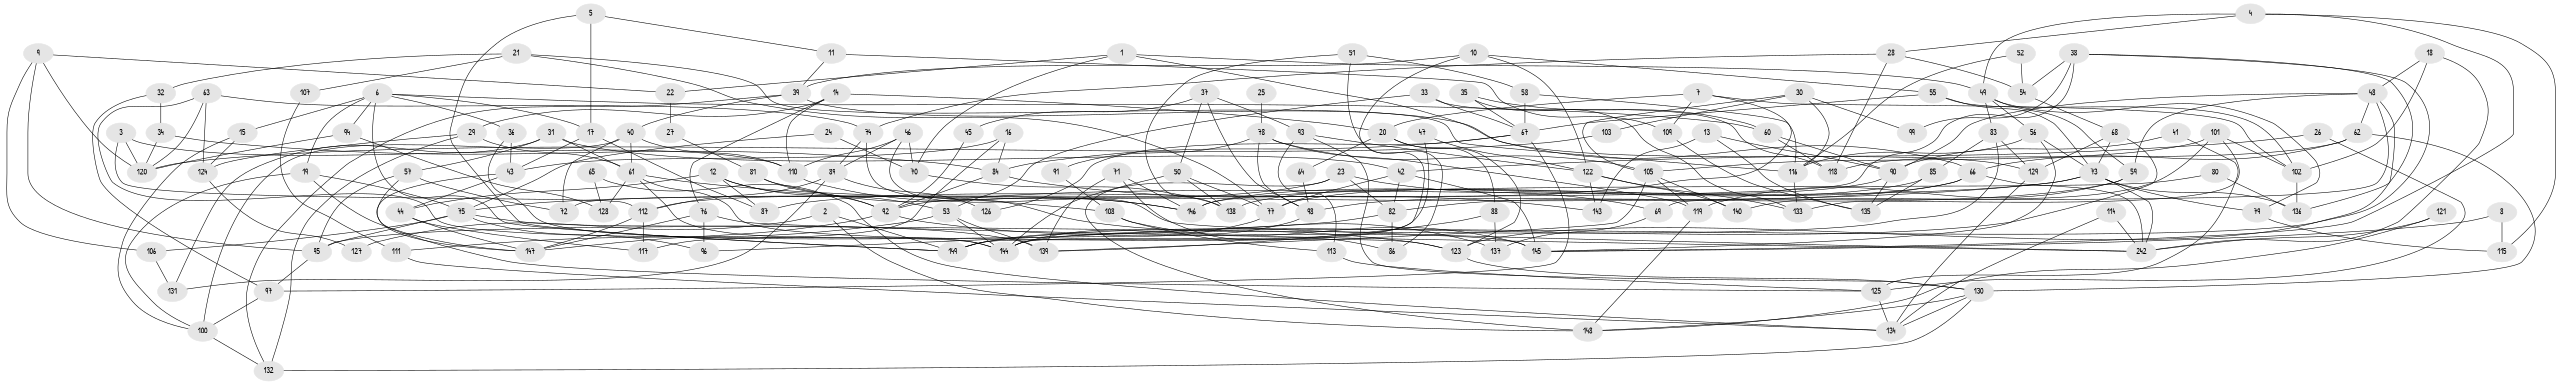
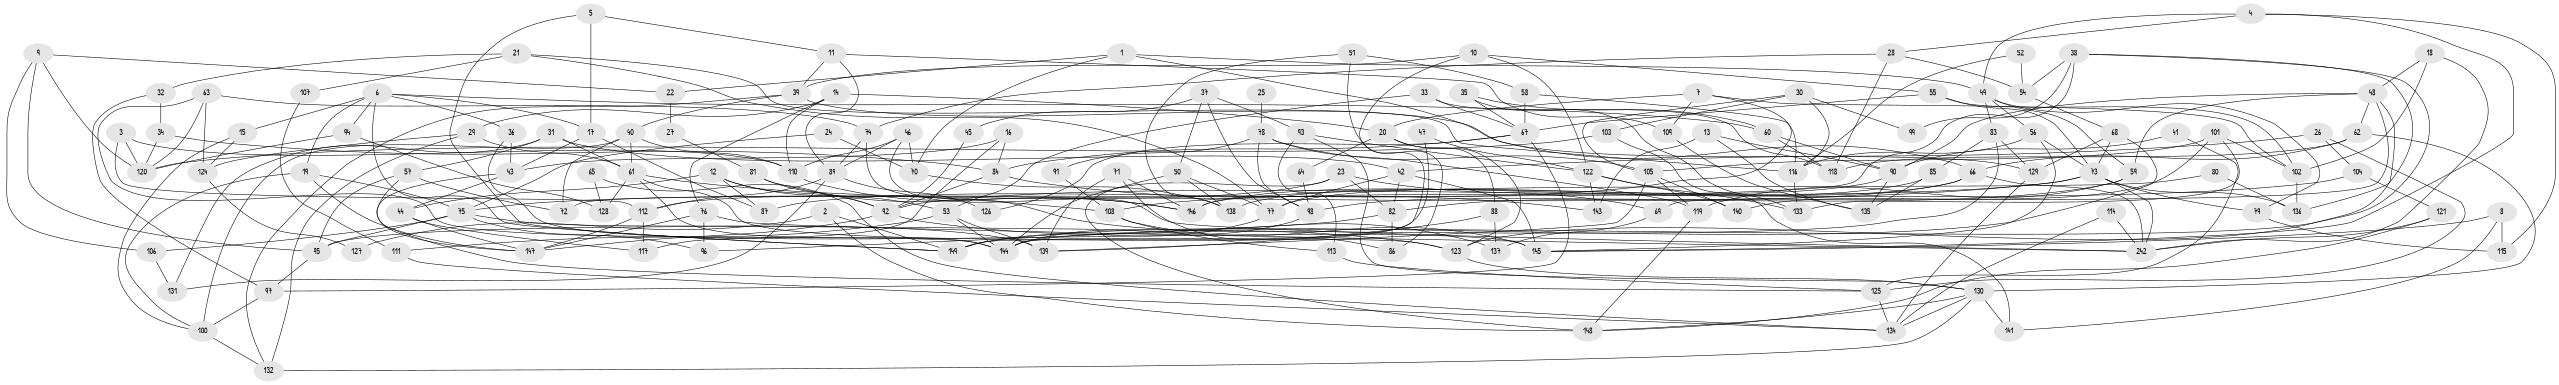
  graph {
    fontname="Patrick Hand"
    node [color=gray90 fontname="Patrick Hand" style=filled]
    edge [fontname="Patrick Hand"]
    1
    22
    49
    66
    70
    27
    59
    56
    79
    83
    n11 [label=242]
    77
    98
    138
    2
    127
    148
    149
    3
    110
    112
    120
    146
    117
    147
    4
    28
    115
    145
    54
    74
    118
    5
    11
    17
    109
    39
    89
    87
    43
    6
    15
    19
    36
    60
    94
    100
    124
    75
    90
    128
    7
    20
    102
    64
    88
    123
    136
    135
    8
+   141
    9
    95
    106
    97
    131
    10
    55
    122
    144
    132
    40
    129
    67
    73
    143
    133
    140
    126
    12
    44
    53
    92
    111
    139
    13
    14
    29
    76
    61
    96
    16
    84
    125
    18
    48
    69
    62
    137
    130
    21
    32
    107
    116
    34
    81
    23
    82
    86
    24
    25
    78
    119
    105
    91
    26
    42
+   104
    108
    121
    134
    68
    30
    99
    103
    31
    57
    72
    33
    35
    37
    45
    50
    93
    113
    38
    41
    46
    47
    85
    51
    58
    52
    63
    65
    71
    80
    101
    114
    1 -- 22
    1 -- 49
    1 -- 66
    1 -- 70
    22 -- 27
    49 -- 59
    49 -- 56
    49 -- 79
    49 -- 83
    66 -- n11
    66 -- 77
    66 -- 98
    70 -- 138
    27 -- 81
    59 -- 82
    59 -- 119
    56 -- 145
    56 -- 73
    56 -- 116
    79 -- 115
    83 -- 95
    83 -- 129
    83 -- 85
    77 -- 149
    98 -- 144
    2 -- 127
    2 -- 148
    2 -- 149
    3 -- 110
    3 -- 112
    3 -- 120
    110 -- 146
    112 -- 117
    112 -- 147
    4 -- 49
    4 -- 28
    4 -- 115
    4 -- 145
    28 -- 54
    28 -- 74
    28 -- 118
    54 -- 68
    74 -- 89
    74 -- 137
    5 -- 149
    5 -- 11
    5 -- 17
    11 -- 109
    11 -- 39
+   11 -- 89
    17 -- 87
    17 -- 43
    109 -- 135
    39 -- 132
    39 -- 40
    39 -- 129
    89 -- 112
    89 -- 131
    89 -- 126
    43 -- 44
    43 -- 125
    6 -- 149
    6 -- 17
    6 -- 15
    6 -- 19
    6 -- 36
    6 -- 60
    6 -- 94
    15 -- 100
    15 -- 124
    19 -- 147
    19 -- 100
    19 -- 75
    36 -- 145
    36 -- 43
    60 -- 118
    60 -- 90
    94 -- 120
    94 -- 128
    100 -- 132
    124 -- 127
    75 -- 95
    75 -- 106
    75 -- 139
    75 -- 96
    90 -- 138
    90 -- 135
    7 -- 109
    7 -- 87
    7 -- 20
    7 -- 102
    20 -- 64
    20 -- 88
    20 -- 123
    102 -- 136
    64 -- 98
    88 -- 139
    88 -- 137
    123 -- 130
    8 -- 115
    8 -- 145
+   8 -- 141
    9 -- 22
    9 -- 120
    9 -- 95
    9 -- 106
    95 -- 97
    106 -- 131
    97 -- 100
    10 -- 39
    10 -- 55
    10 -- 122
    10 -- 144
    55 -- 102
    55 -- 67
    55 -- 73
    122 -- 143
    122 -- 133
    122 -- 140
    40 -- 110
    40 -- 100
    40 -- 61
    40 -- 72
    129 -- 134
    67 -- 97
    67 -- 126
    67 -- 84
    73 -- 79
    73 -- n11
    73 -- 75
    73 -- 136
    73 -- 92
    12 -- 87
    12 -- 44
    12 -- 53
    12 -- 92
    44 -- 117
    44 -- 147
    53 -- 144
    53 -- 111
    53 -- 139
    92 -- 147
    92 -- 123
    111 -- 134
    13 -- 90
    13 -- 135
    13 -- 143
    14 -- 110
    14 -- 20
    14 -- 29
    14 -- 76
    29 -- 124
    29 -- 132
    29 -- 61
    76 -- n11
    76 -- 147
    76 -- 96
    61 -- 128
    61 -- 123
    61 -- 144
    61 -- 108
    16 -- 117
    16 -- 43
    16 -- 84
    84 -- 143
    84 -- 92
    125 -- 134
    18 -- n11
    18 -- 102
    18 -- 48
    48 -- 59
    48 -- 90
    48 -- 123
    48 -- 69
    48 -- 62
    69 -- 137
    62 -- 66
    62 -- 118
    62 -- 130
    130 -- 148
+   130 -- 141
    130 -- 132
    130 -- 134
    21 -- 77
    21 -- 32
    21 -- 107
    21 -- 116
    32 -- 97
    32 -- 34
    107 -- 111
    116 -- 133
    34 -- 120
    34 -- 84
    81 -- 146
    81 -- 92
    23 -- 148
    23 -- 112
    23 -- 69
    23 -- 82
    82 -- 96
    82 -- 86
    24 -- 70
    24 -- 75
    25 -- 78
    78 -- 98
    78 -- 119
    78 -- 105
    78 -- 91
    119 -- 148
    105 -- 140
    105 -- 139
    105 -- 119
    91 -- 108
    26 -- 125
    26 -- 42
+   26 -- 104
    42 -- 77
    42 -- 145
    42 -- 82
+   104 -- 108
+   104 -- 121
    108 -- 145
    108 -- 113
    121 -- n11
    121 -- 148
    68 -- 149
    68 -- 129
    68 -- 73
    30 -- 116
    30 -- 105
    30 -- 99
    30 -- 103
    103 -- 120
+   103 -- 141
    31 -- 131
    31 -- 61
    31 -- 42
    31 -- 57
    57 -- 147
    57 -- 95
    57 -- 72
    33 -- 118
    33 -- 67
    33 -- 53
    35 -- 60
    35 -- 67
    35 -- 133
    37 -- 98
    37 -- 45
    37 -- 50
    37 -- 93
    45 -- 92
    50 -- 77
    50 -- 138
    50 -- 144
    93 -- 122
    93 -- 130
    93 -- 113
    113 -- 125
    38 -- 54
    38 -- 136
    38 -- 144
    38 -- 99
    38 -- 72
    41 -- 90
    41 -- 125
    46 -- 70
    46 -- n11
    46 -- 110
    46 -- 89
    47 -- 149
    47 -- 122
    85 -- 146
    85 -- 135
    51 -- 138
    51 -- 86
    51 -- 58
    58 -- 67
    58 -- 116
    52 -- 54
    52 -- 116
    63 -- 120
    63 -- 74
    63 -- 124
    63 -- 144
    65 -- 128
    65 -- 134
    71 -- 146
    71 -- 139
    71 -- 86
    80 -- 146
    80 -- 136
    101 -- 102
    101 -- 133
    101 -- 140
    101 -- 105
    114 -- n11
    114 -- 134
  }
